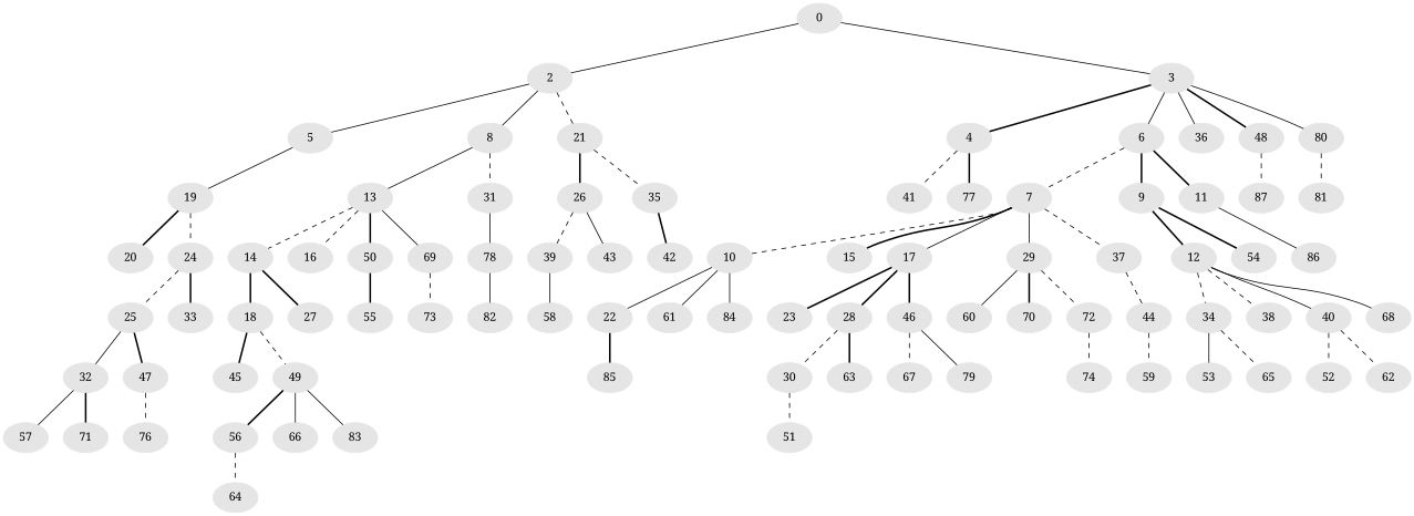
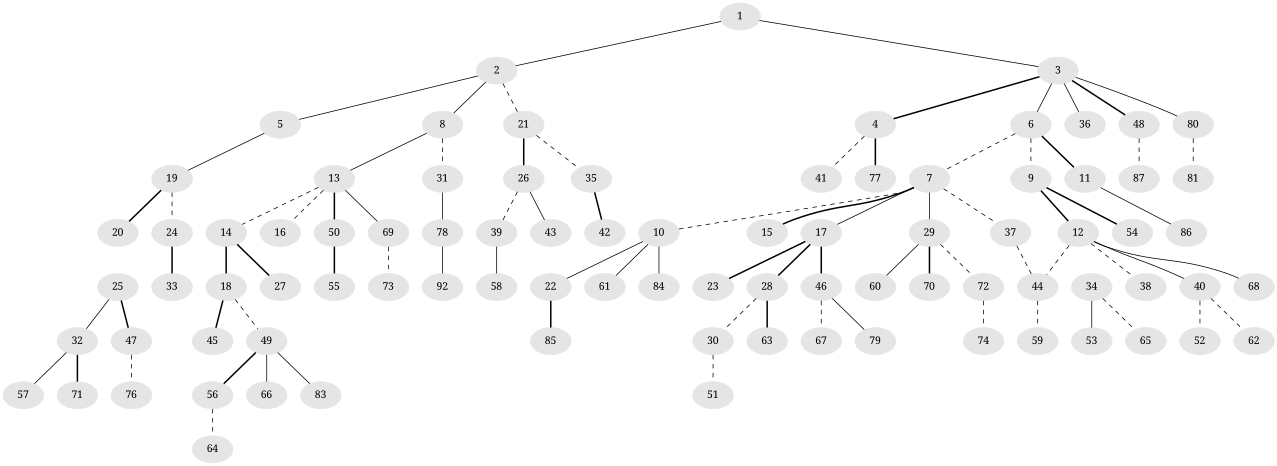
  graph {
    fontname="Noto Serif"
    node [color=gray90 fontname="Noto Serif" style=filled]
    edge [fontname="Noto Serif" style=dashed]
-   1 [label=0]
+   1
    2
    3
    5
    8
    21
    4
    6
    36
    48
    80
    19
    13
    31
    26
    35
    41
    77
    7
    9
    11
    87
    81
    20
    24
    10
    15
    17
    29
    37
    12
    54
    86
    22
    61
    84
    23
    28
    46
    60
    70
    72
    44
    14
    16
    50
    69
    78
    34
    38
    40
    68
    85
    53
    65
    52
    62
    18
    27
    55
    73
    45
    49
    30
    63
    67
    79
    56
    66
    83
    25
    33
    39
    43
    42
    32
    47
    57
    71
    76
    58
    51
    74
-   82
+   82 [label=92]
    59
    64
    1 -- 2 [style=solid]
    1 -- 3 [style=solid]
    2 -- 5 [style=solid]
    2 -- 8 [style=solid]
    2 -- 21
    3 -- 4 [style=bold]
    3 -- 6 [style=solid]
    3 -- 36 [style=solid]
    3 -- 48 [style=bold]
    3 -- 80 [style=solid]
    5 -- 19 [style=solid]
    8 -- 13 [style=solid]
    8 -- 31
    21 -- 26 [style=bold]
    21 -- 35
    4 -- 41
    4 -- 77 [style=bold]
    6 -- 7
-   6 -- 9 [style=bold]
+   6 -- 9
    6 -- 11 [style=bold]
    48 -- 87
    80 -- 81
    19 -- 20 [style=bold]
    19 -- 24
    13 -- 14
    13 -- 16
    13 -- 50 [style=bold]
    13 -- 69 [style=solid]
    31 -- 78 [style=solid]
    26 -- 39
    26 -- 43 [style=solid]
    35 -- 42 [style=bold]
    7 -- 10
    7 -- 15 [style=bold]
    7 -- 17 [style=solid]
    7 -- 29 [style=solid]
    7 -- 37
    9 -- 12 [style=bold]
    9 -- 54 [style=bold]
    11 -- 86 [style=solid]
-   24 -- 25
    24 -- 33 [style=bold]
    10 -- 22 [style=solid]
    10 -- 61 [style=solid]
    10 -- 84 [style=solid]
    17 -- 23 [style=bold]
    17 -- 28 [style=bold]
    17 -- 46 [style=bold]
    29 -- 60 [style=solid]
    29 -- 70 [style=bold]
    29 -- 72
    37 -- 44
-   12 -- 34
+   12 -- 44
    12 -- 38
    12 -- 40 [style=solid]
    12 -- 68 [style=solid]
    22 -- 85 [style=bold]
    28 -- 30
    28 -- 63 [style=bold]
    46 -- 67
    46 -- 79 [style=solid]
    72 -- 74
    44 -- 59
    14 -- 18 [style=bold]
    14 -- 27 [style=bold]
    50 -- 55 [style=bold]
    69 -- 73
    78 -- 82 [style=solid]
    34 -- 53 [style=solid]
    34 -- 65
    40 -- 52
    40 -- 62
    18 -- 45 [style=bold]
    18 -- 49
    49 -- 56 [style=bold]
    49 -- 66 [style=solid]
    49 -- 83 [style=solid]
    30 -- 51
    56 -- 64
    25 -- 32 [style=solid]
    25 -- 47 [style=bold]
    39 -- 58 [style=solid]
    32 -- 57 [style=solid]
    32 -- 71 [style=bold]
    47 -- 76
  }
